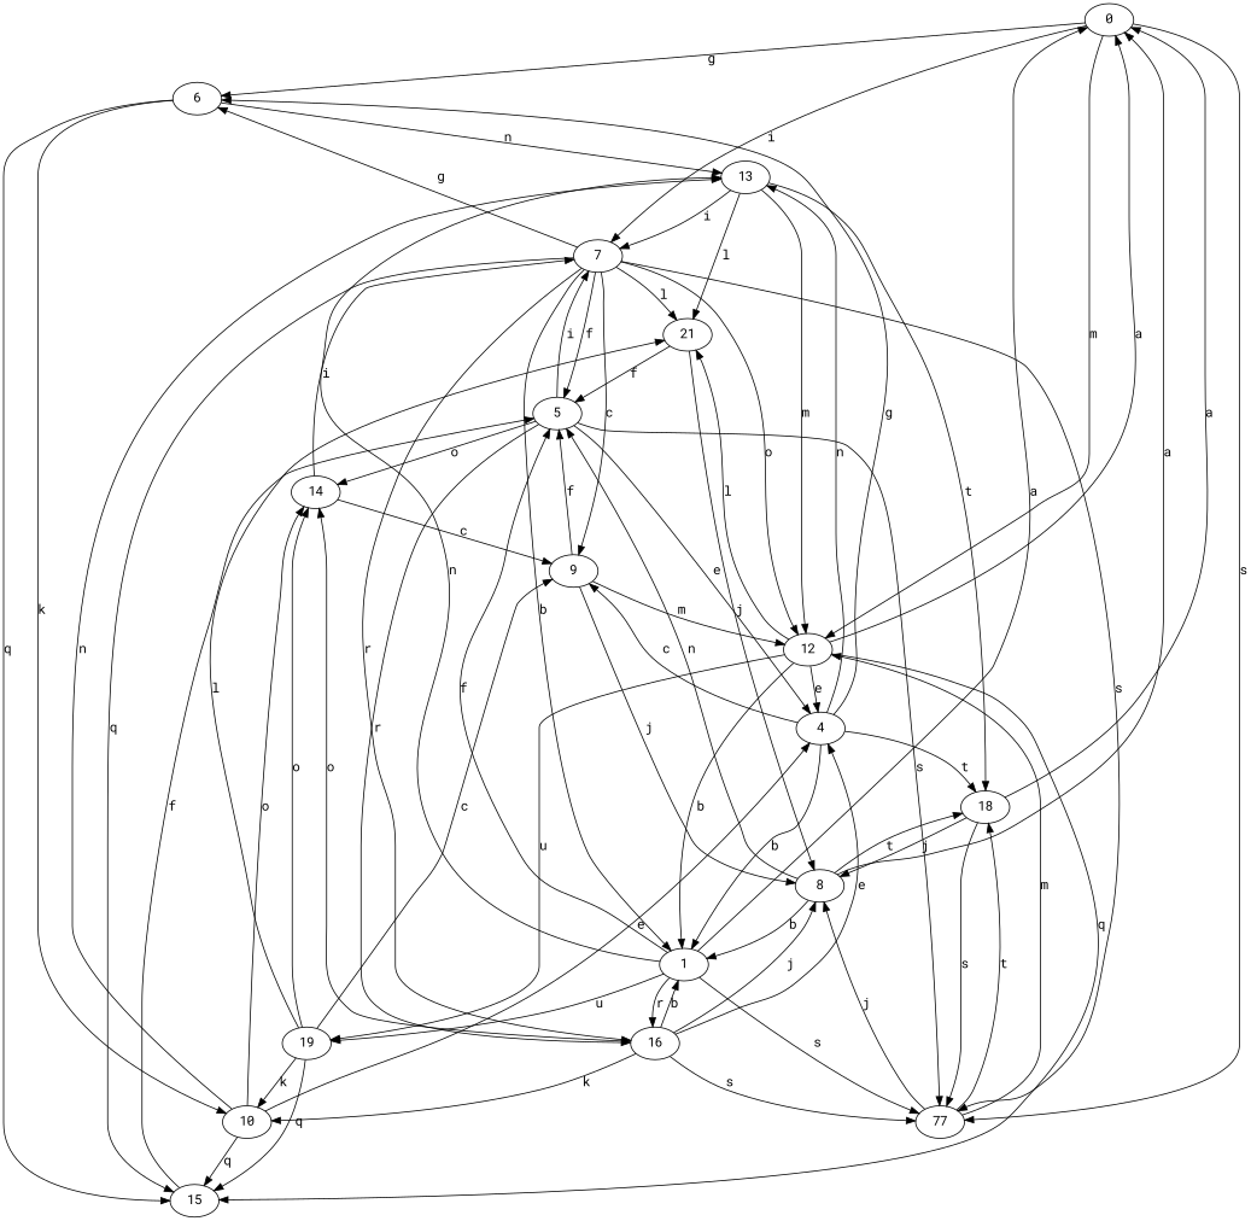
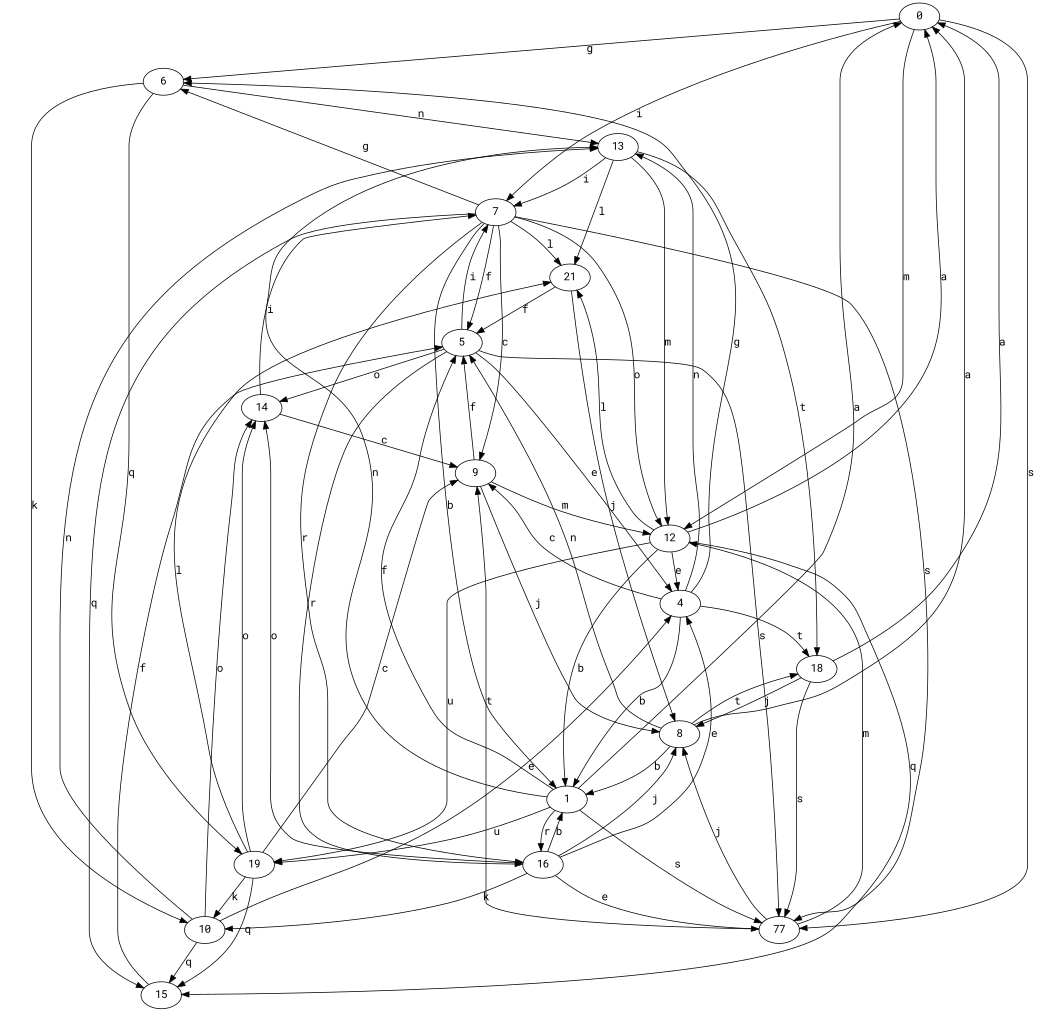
  strict digraph {
    fontname="Roboto Mono"
    node [fontname="Roboto Mono"]
    edge [fontname="Roboto Mono"]
    0
    6
    7
    12
    n5 [label=77]
    13
    10
    15
    1
    5
    16
    n12 [label=9]
    n13 [label=21]
    19
    4
    8
    18
    14
    0 -> 6 [label=g]
    0 -> 7 [label=i]
    0 -> 12 [label=m]
    0 -> n5 [label=s]
    6 -> 13 [label=n]
    6 -> 10 [label=k]
-   6 -> 15 [label=q]
+   6 -> 19 [label=q]
    7 -> 6 [label=g]
    7 -> 12 [label=o]
    7 -> n5 [label=s]
    7 -> 15 [label=q]
    7 -> 1 [label=b]
    7 -> 5 [label=f]
    7 -> 16 [label=r]
    7 -> n12 [label=c]
    7 -> n13 [label=l]
    12 -> 0 [label=a]
    12 -> 15 [label=q]
    12 -> 1 [label=b]
    12 -> n13 [label=l]
    12 -> 19 [label=u]
    12 -> 4 [label=e]
    n5 -> 12 [label=m]
    n5 -> 8 [label=j]
-   n5 -> 18 [label=t]
+   n5 -> n12 [label=t]
    13 -> 7 [label=i]
    13 -> 12 [label=m]
    13 -> n13 [label=l]
    13 -> 18 [label=t]
    10 -> 13 [label=n]
    10 -> 15 [label=q]
    10 -> 4 [label=e]
    10 -> 14 [label=o]
    15 -> 5 [label=f]
    1 -> 0 [label=a]
    1 -> n5 [label=s]
    1 -> 13 [label=n]
    1 -> 5 [label=f]
    1 -> 16 [label=r]
    1 -> 19 [label=u]
    5 -> 7 [label=i]
    5 -> n5 [label=s]
    5 -> 16 [label=r]
    5 -> 4 [label=e]
    5 -> 14 [label=o]
-   16 -> n5 [label=s]
+   16 -> n5 [label=e]
    16 -> 10 [label=k]
    16 -> 1 [label=b]
    16 -> 4 [label=e]
    16 -> 8 [label=j]
    16 -> 14 [label=o]
    n12 -> 12 [label=m]
    n12 -> 5 [label=f]
    n12 -> 8 [label=j]
    n13 -> 5 [label=f]
    n13 -> 8 [label=j]
    19 -> 10 [label=k]
    19 -> 15 [label=q]
    19 -> n12 [label=c]
    19 -> n13 [label=l]
    19 -> 14 [label=o]
    4 -> 6 [label=g]
    4 -> 13 [label=n]
    4 -> 1 [label=b]
    4 -> n12 [label=c]
    4 -> 18 [label=t]
    8 -> 0 [label=a]
    8 -> 1 [label=b]
    8 -> 5 [label=n]
    8 -> 18 [label=t]
    18 -> 0 [label=a]
    18 -> n5 [label=s]
    18 -> 8 [label=j]
    14 -> 7 [label=i]
    14 -> n12 [label=c]
  }
